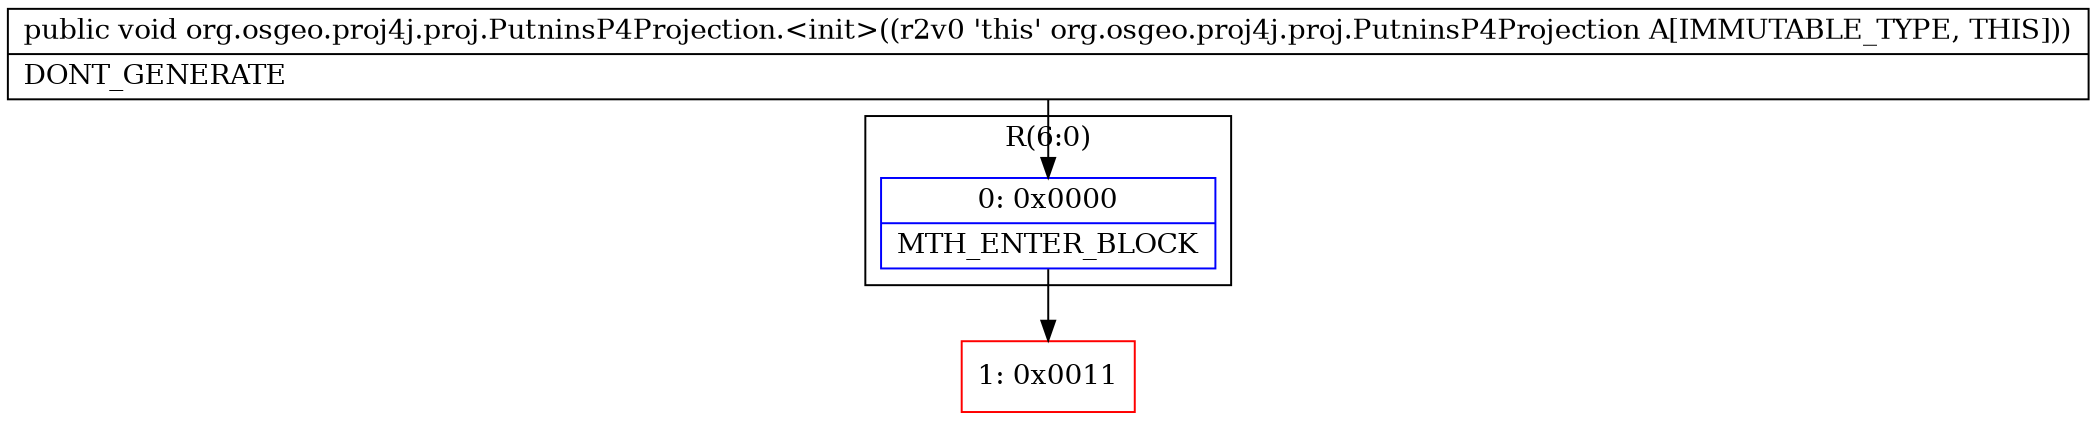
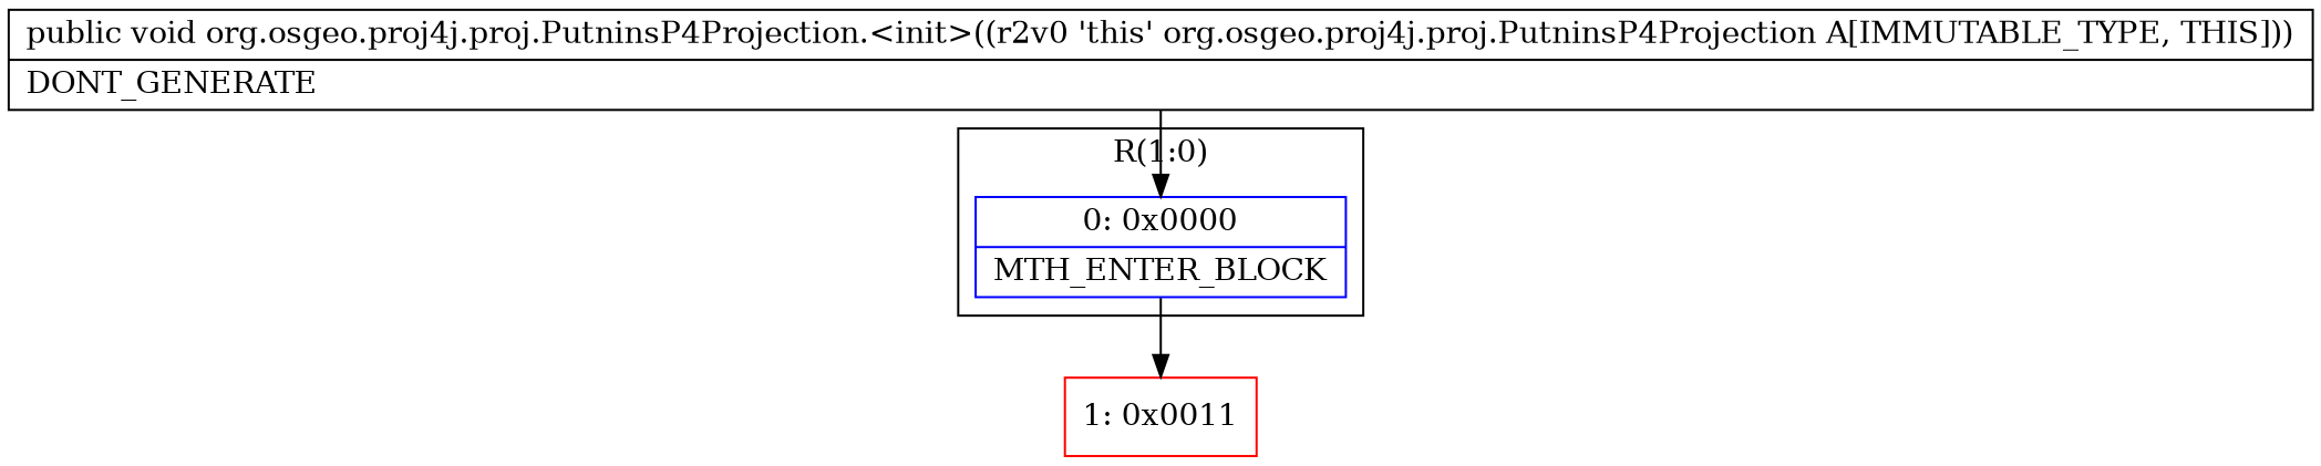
  digraph {
    node [shape=record]
    n1 [color=blue label="{0\:\ 0x0000|MTH_ENTER_BLOCK\l}"]
    n2 [color=red label="{1\:\ 0x0011}"]
    n3 [label="{public void org.osgeo.proj4j.proj.PutninsP4Projection.\<init\>((r2v0 'this' org.osgeo.proj4j.proj.PutninsP4Projection A[IMMUTABLE_TYPE, THIS]))  | DONT_GENERATE\l}"]
    subgraph cluster_1 {
-     label="R(6:0)"
+     label="R(1:0)"
      n1
    }
    n1 -> n2
    n3 -> n1
  }
